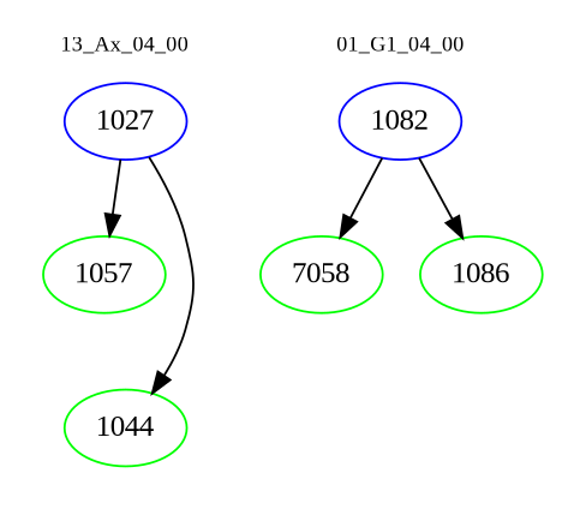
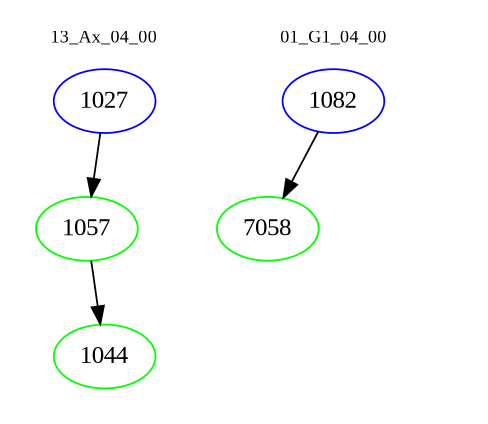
  digraph {
    fontname="Liberation Serif"
    node [color=green fontname="Liberation Serif"]
    edge [color=black fontname="Liberation Serif"]
    n1 [color=blue label=1027]
    n2 [label=1057]
    n3 [label=1044]
    n4 [color=blue label=1082]
    n5 [label=7058]
-   n6 [label=1086]
    subgraph cluster_1 {
      color=white
      fontsize=10
      label="13_Ax_04_00"
      n1
      n2
      n3
    }
    subgraph cluster_2 {
      color=white
      fontsize=10
      label="01_G1_04_00"
      n4
      n5
-     n6
    }
    n1 -> n2
-   n1 -> n3
+   n2 -> n3
    n4 -> n5
-   n4 -> n6
  }
